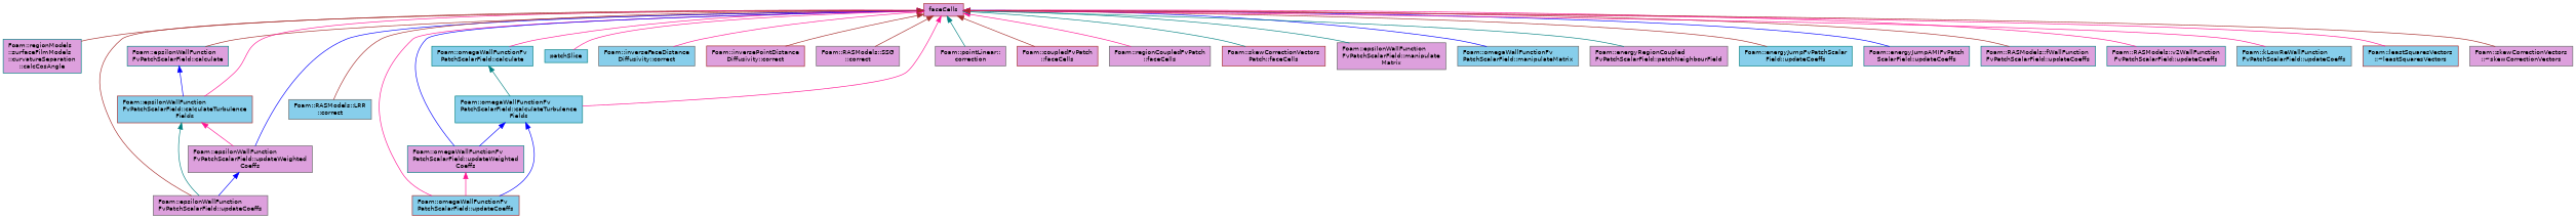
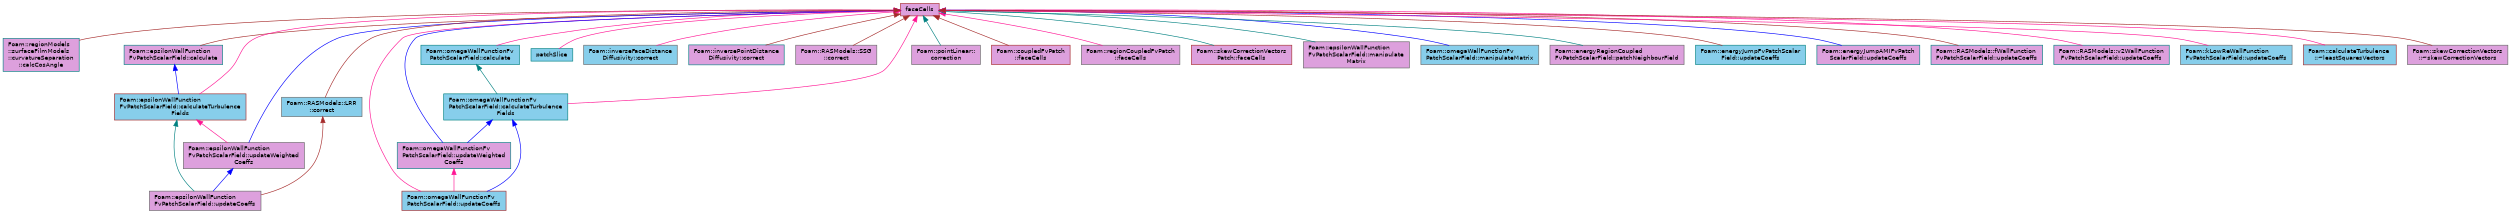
  digraph {
    rankdir=TB
    node [color=gray40 fillcolor=plum fontname=Helvetica fontsize=10 shape=record style=filled]
    edge [color=deeppink dir=back fontname=Helvetica fontsize=10 labelfontname=Helvetica labelfontsize=10 style=solid]
    n1 [color=brown fontcolor=black height=0.2 label=faceCells width=0.4]
    n2 [color=teal height=0.2 label="Foam::regionModels\l::surfaceFilmModels\l::curvatureSeparation\l::calcCosAngle" width=0.4]
    n3 [color=teal height=0.2 label="Foam::epsilonWallFunction\lFvPatchScalarField::calculate" width=0.4]
    n4 [color=brown fillcolor=skyblue height=0.2 label="Foam::epsilonWallFunction\lFvPatchScalarField::calculateTurbulence\lFields" width=0.4]
    n5 [height=0.2 label="Foam::epsilonWallFunction\lFvPatchScalarField::updateCoeffs" width=0.4]
    n6 [height=0.2 label="Foam::epsilonWallFunction\lFvPatchScalarField::updateWeighted\lCoeffs" width=0.4]
    n7 [color=teal fillcolor=skyblue height=0.2 label="Foam::omegaWallFunctionFv\lPatchScalarField::calculate" width=0.4]
    n8 [color=teal fillcolor=skyblue height=0.2 label="Foam::omegaWallFunctionFv\lPatchScalarField::calculateTurbulence\lFields" width=0.4]
    n9 [color=brown fillcolor=skyblue height=0.2 label="Foam::omegaWallFunctionFv\lPatchScalarField::updateCoeffs" width=0.4]
    n10 [color=teal height=0.2 label="Foam::omegaWallFunctionFv\lPatchScalarField::updateWeighted\lCoeffs" width=0.4]
    n11 [color=teal fillcolor=skyblue height=0.2 label=patchSlice width=0.4]
    n12 [fillcolor=skyblue height=0.2 label="Foam::inverseFaceDistance\lDiffusivity::correct" width=0.4]
-   n13 [color=brown height=0.2 label="Foam::inversePointDistance\lDiffusivity::correct" width=0.4]
+   n13 [color=teal height=0.2 label="Foam::inversePointDistance\lDiffusivity::correct" width=0.4]
    n14 [height=0.2 label="Foam::RASModels::SSG\l::correct" width=0.4]
    n15 [fillcolor=skyblue height=0.2 label="Foam::RASModels::LRR\l::correct" width=0.4]
    n16 [height=0.2 label="Foam::pointLinear::\lcorrection" width=0.4]
    n17 [color=brown height=0.2 label="Foam::coupledFvPatch\l::faceCells" width=0.4]
    n18 [height=0.2 label="Foam::regionCoupledFvPatch\l::faceCells" width=0.4]
    n19 [color=brown height=0.2 label="Foam::skewCorrectionVectors\lPatch::faceCells" width=0.4]
    n20 [height=0.2 label="Foam::epsilonWallFunction\lFvPatchScalarField::manipulate\lMatrix" width=0.4]
    n21 [fillcolor=skyblue height=0.2 label="Foam::omegaWallFunctionFv\lPatchScalarField::manipulateMatrix" width=0.4]
    n22 [height=0.2 label="Foam::energyRegionCoupled\lFvPatchScalarField::patchNeighbourField" width=0.4]
    n23 [color=teal fillcolor=skyblue height=0.2 label="Foam::energyJumpFvPatchScalar\lField::updateCoeffs" width=0.4]
    n24 [color=teal height=0.2 label="Foam::energyJumpAMIFvPatch\lScalarField::updateCoeffs" width=0.4]
    n25 [color=teal height=0.2 label="Foam::RASModels::fWallFunction\lFvPatchScalarField::updateCoeffs" width=0.4]
    n26 [color=teal height=0.2 label="Foam::RASModels::v2WallFunction\lFvPatchScalarField::updateCoeffs" width=0.4]
    n27 [fillcolor=skyblue height=0.2 label="Foam::kLowReWallFunction\lFvPatchScalarField::updateCoeffs" width=0.4]
-   n28 [color=brown fillcolor=skyblue height=0.2 label="Foam::leastSquaresVectors\l::~leastSquaresVectors" width=0.4]
+   n28 [color=brown fillcolor=skyblue height=0.2 label="Foam::calculateTurbulence\l::~leastSquaresVectors" width=0.4]
    n29 [height=0.2 label="Foam::skewCorrectionVectors\l::~skewCorrectionVectors" width=0.4]
    n1 -> n2 [color=brown]
    n1 -> n3 [color=brown]
    n1 -> n4
-   n1 -> n5 [color=brown]
+   n15 -> n5 [color=brown]
    n1 -> n6 [color=blue]
    n1 -> n7
    n1 -> n8
    n1 -> n9
    n1 -> n10 [color=blue]
    n1 -> n11
    n1 -> n12
    n1 -> n13 [color=brown]
    n1 -> n14 [color=brown]
    n1 -> n15 [color=brown]
    n1 -> n16 [color=teal]
    n1 -> n17 [color=brown]
    n1 -> n18
    n1 -> n19 [color=teal]
    n1 -> n20 [color=teal]
    n1 -> n21 [color=blue]
    n1 -> n22 [color=teal]
    n1 -> n23 [color=brown]
    n1 -> n24 [color=blue]
    n1 -> n25 [color=brown]
    n1 -> n26
    n1 -> n27
    n1 -> n28
    n1 -> n29 [color=brown]
    n3 -> n4 [color=blue]
    n4 -> n5 [color=teal]
    n4 -> n6
    n6 -> n5 [color=blue]
    n7 -> n8 [color=teal]
    n8 -> n9 [color=blue]
    n8 -> n10 [color=blue]
    n10 -> n9
  }
